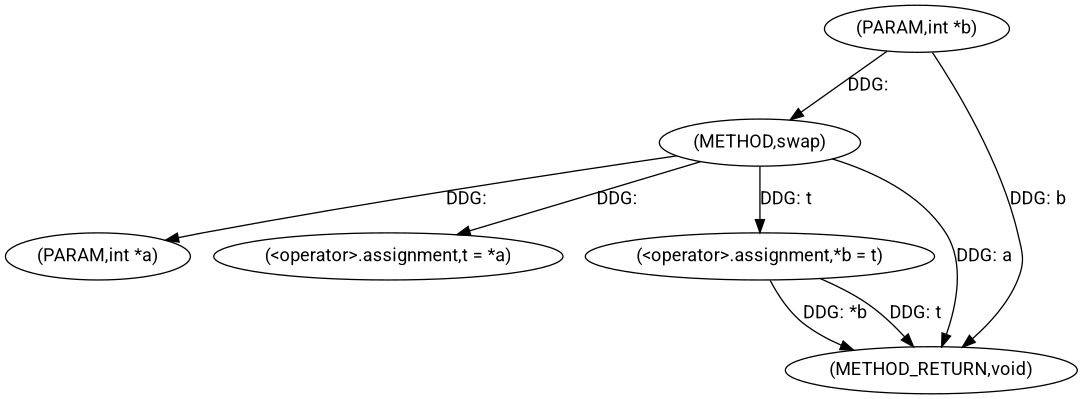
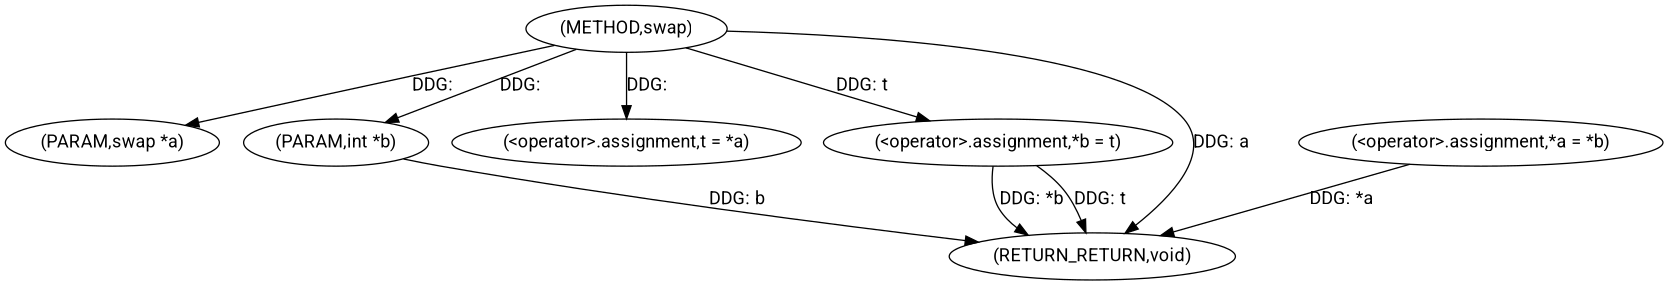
  digraph {
    fontname=Roboto
    node [fontname=Roboto]
    edge [fontname=Roboto]
    n1 [label="(METHOD,swap)"]
-   n2 [label="(PARAM,int *a)"]
+   n2 [label="(PARAM,swap *a)"]
    n3 [label="(PARAM,int *b)"]
    n4 [label="(<operator>.assignment,t = *a)"]
    n5 [label="(<operator>.assignment,*b = t)"]
-   n6 [label="(METHOD_RETURN,void)"]
+   n6 [label="(RETURN_RETURN,void)"]
+   n7 [label="(<operator>.assignment,*a = *b)"]
    n1 -> n2 [label="DDG: "]
-   n3 -> n1 [label="DDG: "]
+   n1 -> n3 [label="DDG: "]
    n1 -> n4 [label="DDG: "]
    n1 -> n5 [label="DDG: t"]
    n1 -> n6 [label="DDG: a"]
    n3 -> n6 [label="DDG: b"]
    n5 -> n6 [label="DDG: *b"]
    n5 -> n6 [label="DDG: t"]
+   n7 -> n6 [label="DDG: *a"]
  }
